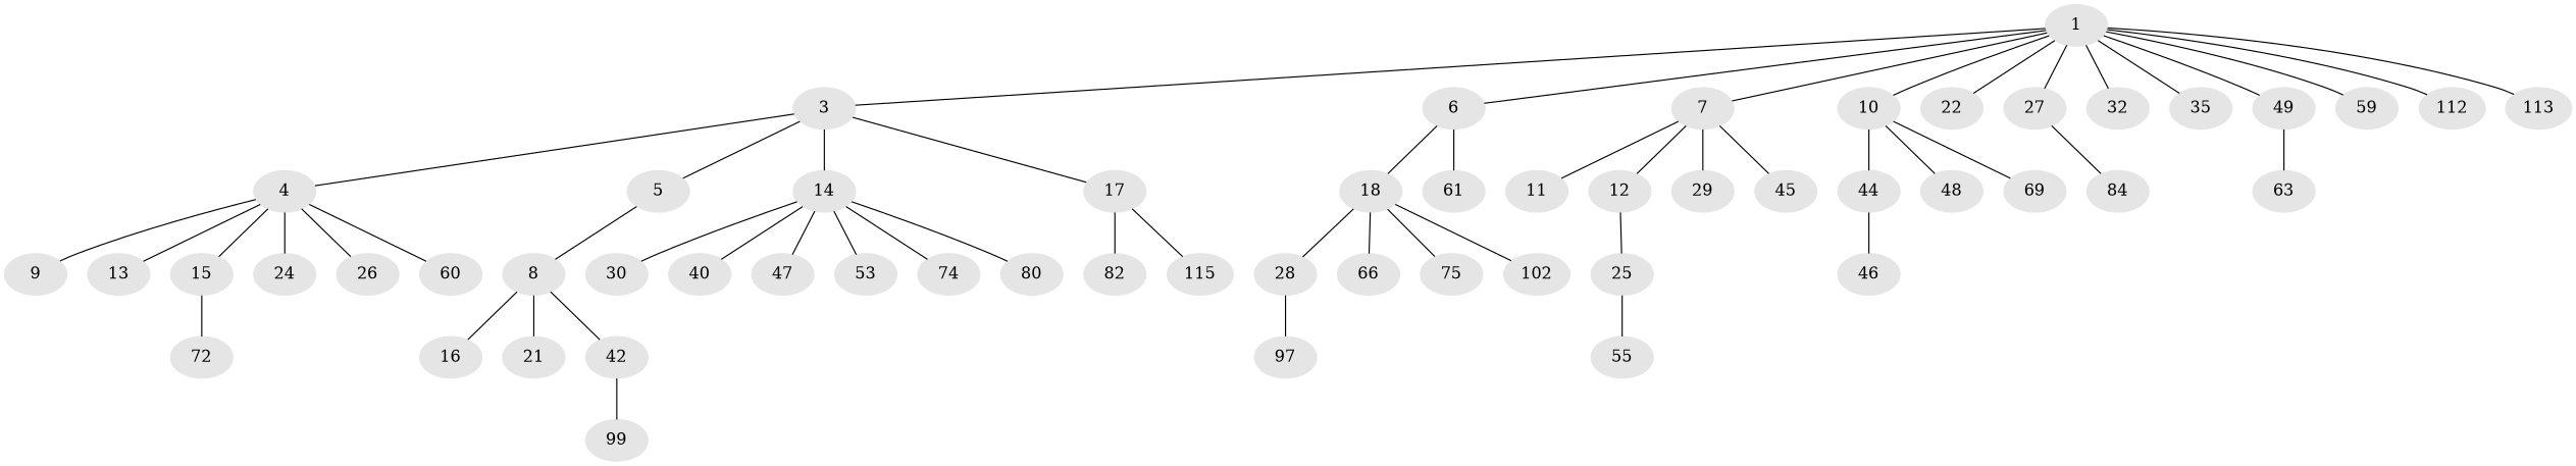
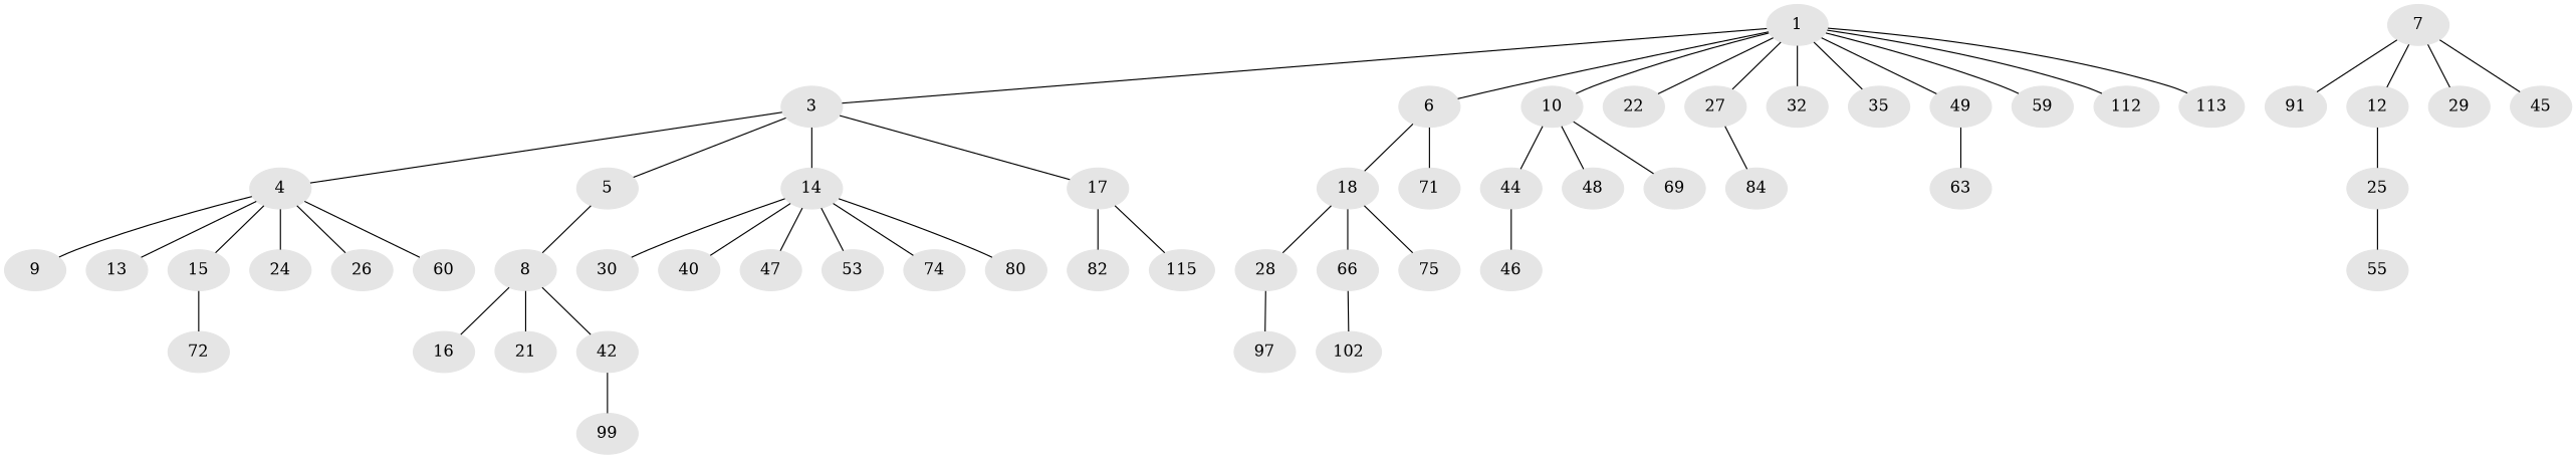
  graph {
    node [color=gray90 style=filled]
    1 [super="+2"]
    3
    6 [super="+36+109"]
    7
    10 [super="+42"]
    22 [super="+61+93"]
    27 [super="+52+31"]
    32 [super="+54"]
    35 [super="+95"]
    49 [super="+89"]
    59
    112
    113
    4 [super="+41"]
    5 [super="+20+96"]
    14 [super="+23+19+37+92+103+85"]
    17 [super="+67+79+111+56"]
    18 [super="+43"]
-   71 [label=61]
-   11
+   71
+   11 [label=91]
    12
    29 [super="+64"]
    45 [super="+57"]
    44
    48 [super="+81"]
    69
    84
    63
    9
    13 [super="+68"]
    15
    24 [super="+28"]
    26 [super="+33"]
    60
    8
    30 [super="+91"]
    40 [super="+100"]
    47
    53 [super="+65"]
    74 [super="+75"]
    80
    82 [super="+101"]
    115
    72
    16 [super="+70+39"]
    21
    n47 [label=42 super="+104+83"]
    n48 [label=28 super="+58"]
    66 [super="+78+76"]
    n50 [label=75]
    25 [super="+50"]
    99
    46
    55
    97
    102
    1 -- 3
    1 -- 6
-   1 -- 7
    1 -- 10
    1 -- 22
    1 -- 27
    1 -- 32
    1 -- 35
    1 -- 49
    1 -- 59
    1 -- 112
    1 -- 113
    3 -- 4
    3 -- 5
    3 -- 14
    3 -- 17
    6 -- 18
    6 -- 71
    7 -- 11
    7 -- 12
    7 -- 29
    7 -- 45
    10 -- 44
    10 -- 48
    10 -- 69
    27 -- 84
    49 -- 63
    4 -- 9
    4 -- 13
    4 -- 15
    4 -- 24
    4 -- 26
    4 -- 60
    5 -- 8
    14 -- 30
    14 -- 40
    14 -- 47
    14 -- 53
    14 -- 74
    14 -- 80
    17 -- 82
    17 -- 115
    18 -- n48
    18 -- 66
    18 -- n50
    12 -- 25
    44 -- 46
    15 -- 72
    8 -- 16
    8 -- 21
    8 -- n47
    n47 -- 99
    n48 -- 97
-   18 -- 102
+   66 -- 102
    25 -- 55
  }
